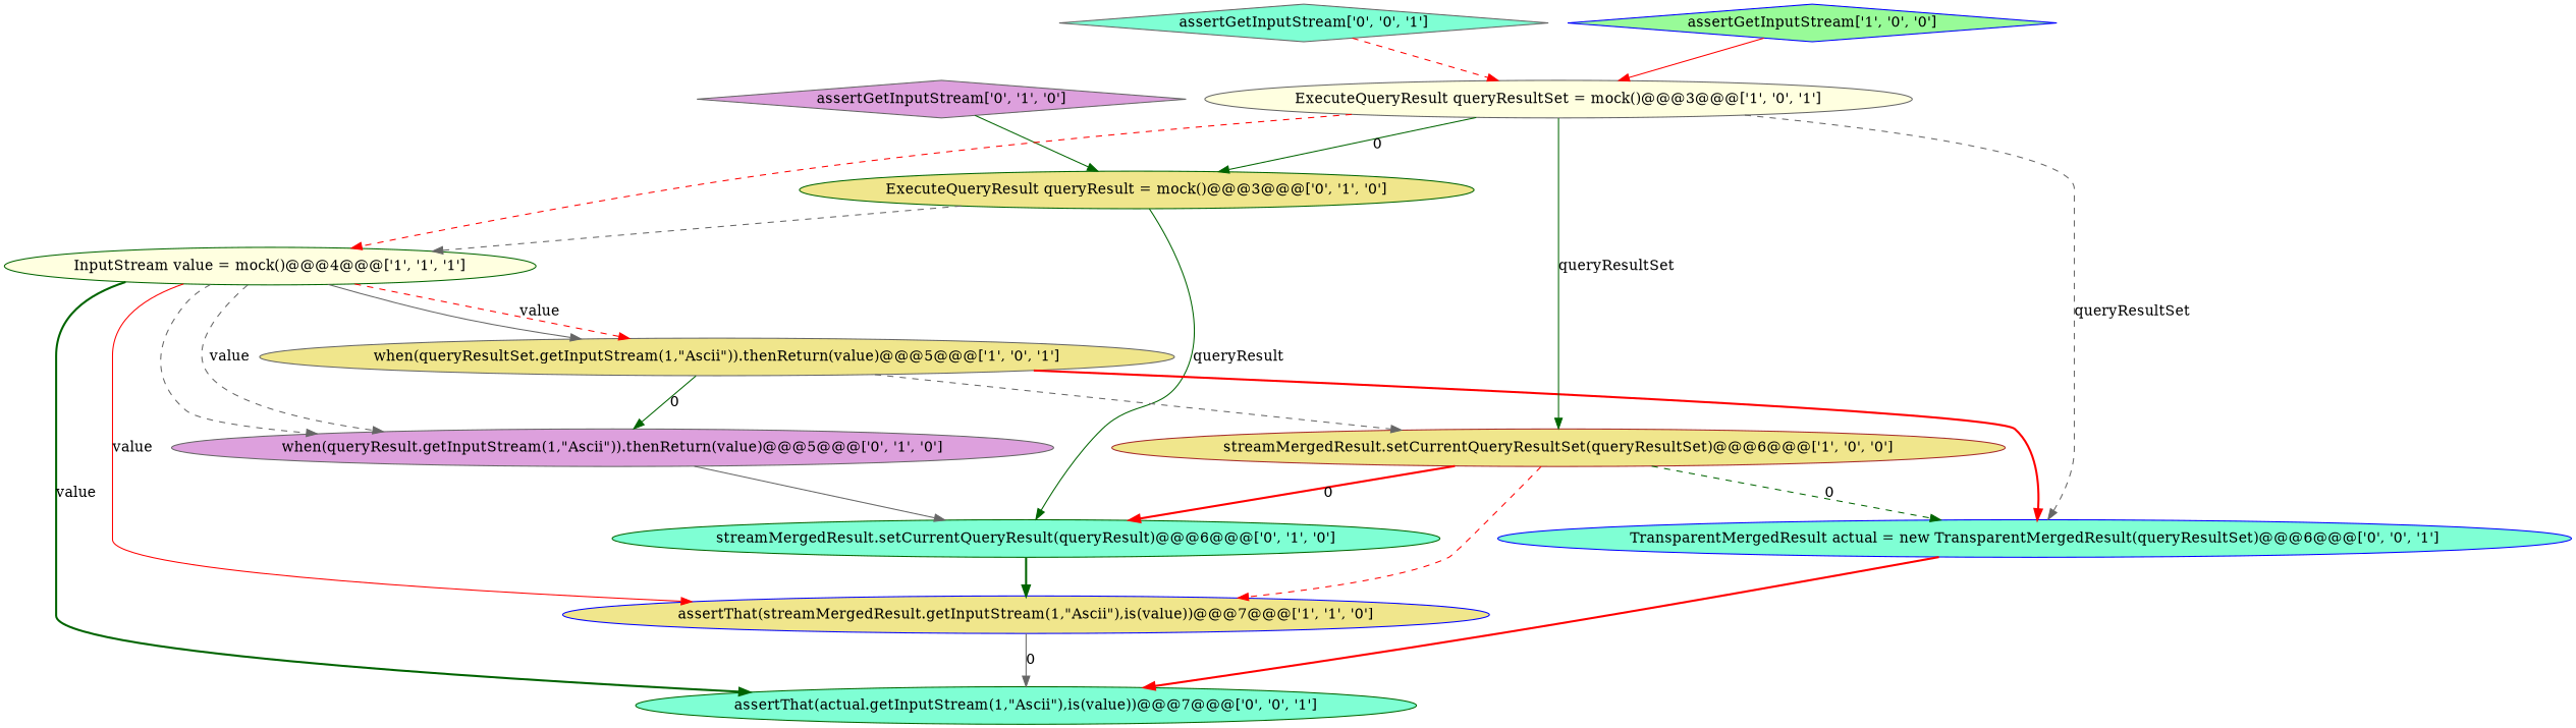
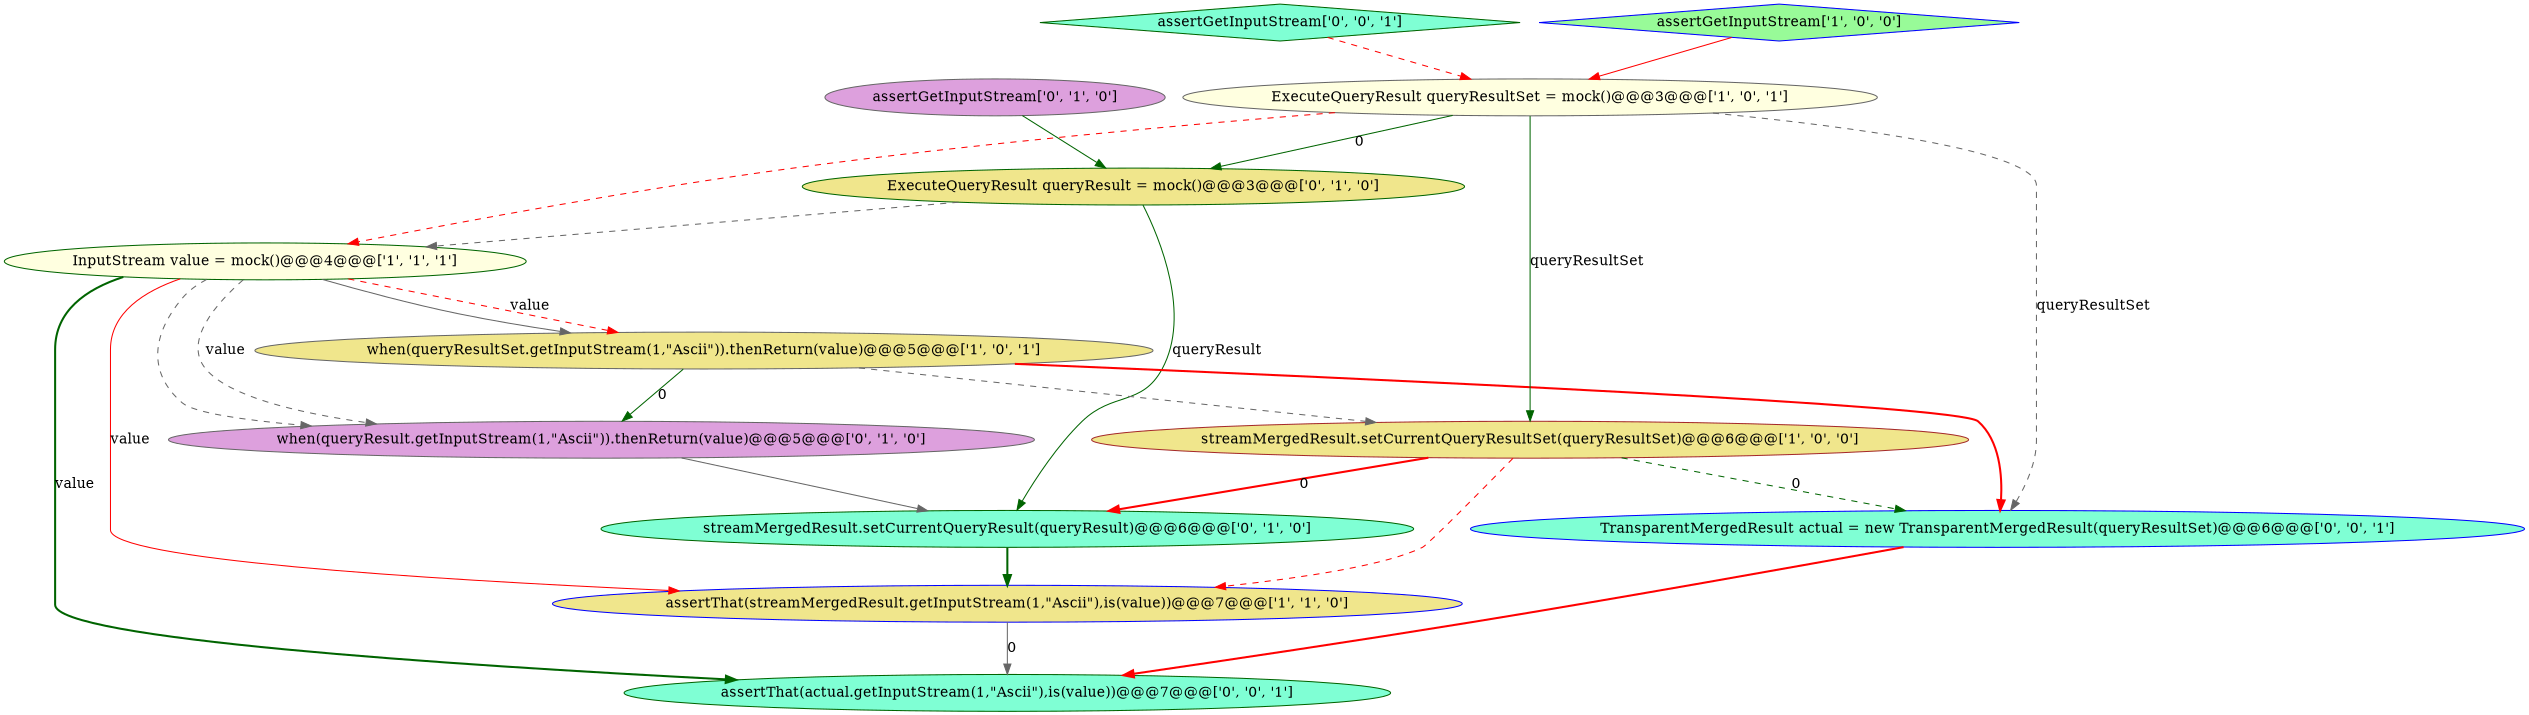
  digraph {
    node [color=darkgreen fillcolor=aquamarine shape=ellipse style=filled]
    edge [color=red style=solid]
    n1 [label="streamMergedResult.setCurrentQueryResult(queryResult)@@@6@@@['0', '1', '0']"]
    n2 [color=blue fillcolor=khaki label="assertThat(streamMergedResult.getInputStream(1,\"Ascii\"),is(value))@@@7@@@['1', '1', '0']"]
    n3 [label="assertThat(actual.getInputStream(1,\"Ascii\"),is(value))@@@7@@@['0', '0', '1']"]
-   n4 [color=gray40 fillcolor=plum label="assertGetInputStream['0', '1', '0']" shape=diamond]
+   n4 [color=gray40 fillcolor=plum label="assertGetInputStream['0', '1', '0']"]
    n5 [fillcolor=khaki label="ExecuteQueryResult queryResult = mock()@@@3@@@['0', '1', '0']"]
    n6 [fillcolor=lightyellow label="InputStream value = mock()@@@4@@@['1', '1', '1']"]
    n7 [color=gray40 fillcolor=plum label="when(queryResult.getInputStream(1,\"Ascii\")).thenReturn(value)@@@5@@@['0', '1', '0']"]
    n8 [color=gray40 fillcolor=khaki label="when(queryResultSet.getInputStream(1,\"Ascii\")).thenReturn(value)@@@5@@@['1', '0', '1']"]
    n9 [color=brown fillcolor=khaki label="streamMergedResult.setCurrentQueryResultSet(queryResultSet)@@@6@@@['1', '0', '0']"]
    n10 [color=blue label="TransparentMergedResult actual = new TransparentMergedResult(queryResultSet)@@@6@@@['0', '0', '1']"]
-   n11 [color=gray40 label="assertGetInputStream['0', '0', '1']" shape=diamond]
+   n11 [label="assertGetInputStream['0', '0', '1']" shape=diamond]
    n12 [color=gray40 fillcolor=lightyellow label="ExecuteQueryResult queryResultSet = mock()@@@3@@@['1', '0', '1']"]
    n13 [color=blue fillcolor=palegreen label="assertGetInputStream['1', '0', '0']" shape=diamond]
    n1 -> n2 [color=darkgreen style=bold]
    n2 -> n3 [color=gray40 label=0]
    n4 -> n5 [color=darkgreen]
    n5 -> n1 [color=darkgreen label=queryResult]
    n5 -> n6 [color=gray40 style=dashed]
    n6 -> n2 [label=value]
    n6 -> n3 [color=darkgreen label=value style=bold]
    n6 -> n7 [color=gray40 style=dashed]
    n6 -> n7 [color=gray40 label=value style=dashed]
    n6 -> n8 [color=gray40]
    n6 -> n8 [label=value style=dashed]
    n7 -> n1 [color=gray40]
    n8 -> n7 [color=darkgreen label=0]
    n8 -> n9 [color=gray40 style=dashed]
    n8 -> n10 [style=bold]
    n9 -> n1 [label=0 style=bold]
    n9 -> n2 [style=dashed]
    n9 -> n10 [color=darkgreen label=0 style=dashed]
    n10 -> n3 [style=bold]
    n11 -> n12 [style=dashed]
    n12 -> n5 [color=darkgreen label=0]
    n12 -> n6 [style=dashed]
    n12 -> n9 [color=darkgreen label=queryResultSet]
    n12 -> n10 [color=gray40 label=queryResultSet style=dashed]
    n13 -> n12
  }
